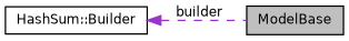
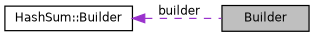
  digraph {
    rankdir=LR
    node [color=black fontname=Helvetica fontsize=10 shape=record style=filled]
-   n1 [fillcolor=grey75 fontcolor=black height=0.2 label=ModelBase width=0.4]
+   n1 [fillcolor=grey75 fontcolor=black height=0.2 label=Builder width=0.4]
    n2 [fillcolor=white height=0.2 label="HashSum::Builder" width=0.4]
    n2 -> n1 [color=darkorchid3 dir=back fontname=Helvetica fontsize=10 label=" builder" labelfontname=Helvetica labelfontsize=10 style=dashed]
  }
